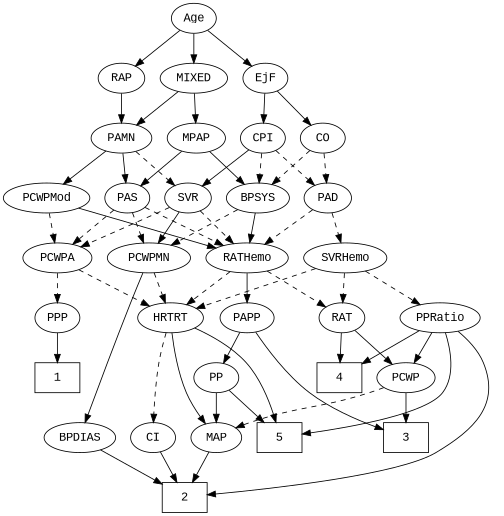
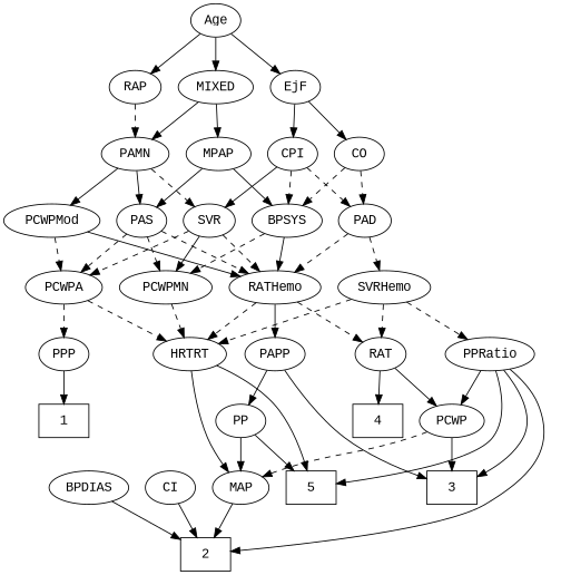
  strict digraph {
    fontname="Liberation Mono"
    node [fontname="Liberation Mono"]
    edge [fontname="Liberation Mono" style=solid]
    1 [height=0.5 shape=box width=0.75]
    2 [height=0.5 shape=box width=0.75]
    3 [height=0.5 shape=box width=0.75]
    4 [height=0.5 shape=box width=0.75]
    5 [height=0.5 shape=box width=0.75]
    Age [height=0.5 width=0.75]
    EjF [height=0.5 width=0.75]
    RAP [height=0.5 width=0.77632]
    MIXED [height=0.5 width=1.1193]
    CO [height=0.5 width=0.75]
    CPI [height=0.5 width=0.75]
    PAMN [height=0.5 width=1.011]
    MPAP [height=0.5 width=0.97491]
    BPSYS [height=0.5 width=1.0471]
    PAD [height=0.5 width=0.79437]
    SVR [height=0.5 width=0.77632]
    PAS [height=0.5 width=0.75]
    PCWPMod [height=0.5 width=1.4443]
    RATHemo [height=0.5 width=1.3721]
    PCWPMN [height=0.5 width=1.3902]
    SVRHemo [height=0.5 width=1.3902]
    PCWPA [height=0.5 width=1.1555]
    RAT [height=0.5 width=0.75827]
    PAPP [height=0.5 width=0.88464]
    HRTRT [height=0.5 width=1.1013]
    BPDIAS [height=0.5 width=1.1735]
    PPP [height=0.5 width=0.75]
    PCWP [height=0.5 width=0.97491]
    PP [height=0.5 width=0.75]
    CI [height=0.5 width=0.75]
    MAP [height=0.5 width=0.84854]
    PPRatio [height=0.5 width=1.1013]
    Age -> EjF
    Age -> RAP
    Age -> MIXED
    EjF -> CO
    EjF -> CPI
-   RAP -> PAMN
+   RAP -> PAMN [style=dashed]
    MIXED -> PAMN
    MIXED -> MPAP
    CO -> BPSYS [style=dashed]
    CO -> PAD [style=dashed]
    CPI -> BPSYS [style=dashed]
    CPI -> PAD [style=dashed]
    CPI -> SVR
    PAMN -> SVR [style=dashed]
    PAMN -> PAS
    PAMN -> PCWPMod
    MPAP -> BPSYS
    MPAP -> PAS
    BPSYS -> RATHemo
    BPSYS -> PCWPMN [style=dashed]
    PAD -> RATHemo [style=dashed]
    PAD -> SVRHemo [style=dashed]
    SVR -> RATHemo [style=dashed]
    SVR -> PCWPMN
    SVR -> PCWPA [style=dashed]
    PAS -> RATHemo [style=dashed]
    PAS -> PCWPMN [style=dashed]
    PAS -> PCWPA [style=dashed]
    PCWPMod -> RATHemo
    PCWPMod -> PCWPA [style=dashed]
    RATHemo -> RAT [style=dashed]
    RATHemo -> PAPP
    RATHemo -> HRTRT [style=dashed]
    PCWPMN -> HRTRT [style=dashed]
-   PCWPMN -> BPDIAS
    SVRHemo -> RAT [style=dashed]
    SVRHemo -> HRTRT [style=dashed]
    SVRHemo -> PPRatio [style=dashed]
    PCWPA -> HRTRT [style=dashed]
    PCWPA -> PPP [style=dashed]
    RAT -> 4
    RAT -> PCWP
    PAPP -> 3
    PAPP -> PP
    HRTRT -> 5
-   HRTRT -> CI [style=dashed]
    HRTRT -> MAP
    BPDIAS -> 2
    PPP -> 1
    PCWP -> 3
    PCWP -> MAP [style=dashed]
    PP -> 5
    PP -> MAP
    CI -> 2
    MAP -> 2
    PPRatio -> 2
-   PPRatio -> 4
+   PPRatio -> 3
    PPRatio -> 5
    PPRatio -> PCWP
  }
